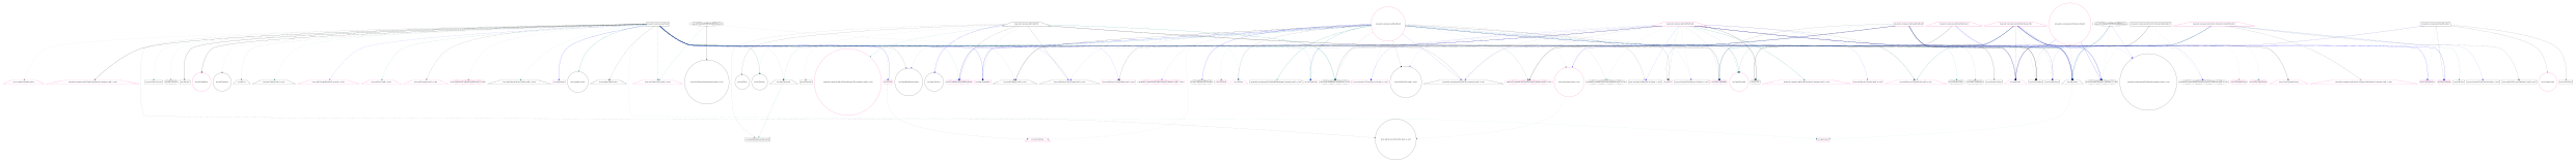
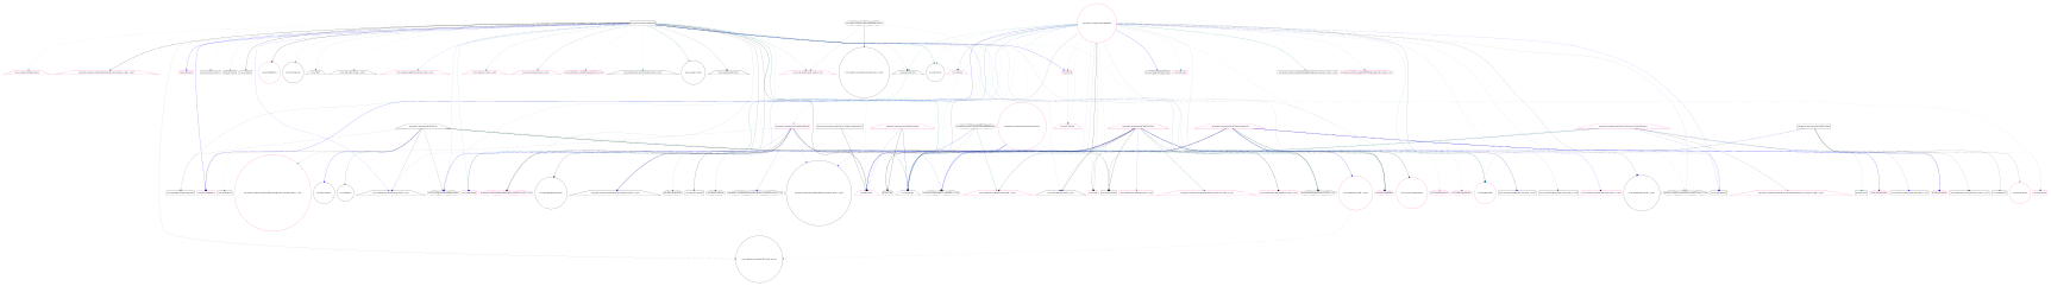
  digraph {
    fontname="Playfair Display"
    node [color=black fontname="Playfair Display" shape=note]
    edge [arrowhead=box color=gray40 fontname="Playfair Display" style=dashed]
    "org.apache.commons.mail.DataSourceResolver" [color=deeppink shape=circle]
    "java.io.IOException"
    "java.lang.Object" [color=deeppink shape=trapezium]
    "java.lang.String" [shape=trapezium]
    "javax.activation.DataSource (activation-1.1.1.jar)" [shape=cylinder]
    "org.apache.commons.mail.DefaultAuthenticator" [shape=cylinder]
    "javax.mail.Authenticator (mail-1.4.7.jar)" [color=deeppink shape=trapezium]
    "javax.mail.PasswordAuthentication (mail-1.4.7.jar)" [shape=circle]
    "org.apache.commons.mail.Email"
-   "java.io.UnsupportedEncodingException" [color=deeppink shape=cylinder]
+   "java.io.UnsupportedEncodingException" [shape=cylinder]
    "java.lang.Deprecated" [shape=trapezium]
    "java.lang.IllegalStateException" [shape=circle]
    "java.lang.Integer" [color=deeppink]
    "java.lang.StringBuffer" [color=deeppink]
    "java.lang.StringBuilder" [color=deeppink shape=cylinder]
    "java.lang.System" [color=deeppink]
    "java.lang.Throwable" [color=deeppink shape=circle]
    "java.nio.charset.Charset"
    "java.util.ArrayList" [shape=cylinder]
    "java.util.Date"
    "java.util.HashMap" [color=deeppink]
    "java.util.Iterator" [shape=circle]
    "java.util.List" [color=deeppink shape=cylinder]
    "java.util.Map" [color=deeppink shape=trapezium]
    "java.util.Map$Entry" [color=deeppink shape=circle]
    "java.util.Properties" [shape=circle]
    "java.util.Set" [shape=trapezium]
    "javax.mail.Address (mail-1.4.7.jar)" [shape=trapezium]
    "javax.mail.Message$RecipientType (mail-1.4.7.jar)" [color=deeppink shape=trapezium]
    "javax.mail.MessagingException (mail-1.4.7.jar)" [shape=cylinder]
    "javax.mail.Multipart (mail-1.4.7.jar)" [shape=trapezium]
    "javax.mail.Session (mail-1.4.7.jar)" [color=deeppink shape=circle]
    "javax.mail.Store (mail-1.4.7.jar)" [color=deeppink shape=trapezium]
    "javax.mail.Transport (mail-1.4.7.jar)" [color=deeppink shape=trapezium]
    "javax.mail.internet.AddressException (mail-1.4.7.jar)" [color=deeppink shape=cylinder]
    "javax.mail.internet.InternetAddress (mail-1.4.7.jar)" [shape=trapezium]
    "javax.mail.internet.MimeMessage (mail-1.4.7.jar)" [shape=trapezium]
    "javax.mail.internet.MimeMultipart (mail-1.4.7.jar)" [color=deeppink]
    "javax.mail.internet.MimeUtility (mail-1.4.7.jar)" [shape=circle]
    "javax.naming.Context" [shape=circle]
    "javax.naming.InitialContext" [shape=trapezium]
    "javax.naming.NamingException" [color=deeppink shape=trapezium]
    "org.apache.commons.mail.DefaultAuthenticator (commons-email-1.3.3.jar)" [color=deeppink shape=trapezium]
    "org.apache.commons.mail.EmailException (commons-email-1.3.3.jar)" [color=deeppink shape=cylinder]
    "org.apache.commons.mail.EmailUtils (commons-email-1.3.3.jar)" [shape=trapezium]
    "java.lang.IllegalArgumentException"
    "java.util.Collection" [color=deeppink shape=trapezium]
    "org.apache.commons.mail.EmailAttachment" [color=deeppink shape=trapezium]
    "java.net.URL" [shape=cylinder]
    "org.apache.commons.mail.EmailException"
    "java.io.OutputStream" [color=deeppink shape=cylinder]
    "java.io.PrintStream" [color=deeppink shape=circle]
    "java.io.PrintWriter"
    "java.lang.Exception" [color=deeppink shape=cylinder]
    "org.apache.commons.mail.EmailUtils" [shape=trapezium]
    "java.io.File" [color=deeppink]
    "java.lang.Character" [shape=circle]
    "java.util.BitSet" [shape=circle]
    "java.util.Random"
    "org.apache.commons.mail.util.MimeMessageUtils (commons-email-1.3.3.jar)" [color=deeppink shape=circle]
    "org.apache.commons.mail.HtmlEmail" [color=deeppink shape=circle]
    "java.io.InputStream"
    "java.net.MalformedURLException" [shape=cylinder]
    "java.util.Locale" [color=deeppink shape=cylinder]
    "javax.activation.DataHandler (activation-1.1.1.jar)"
    "javax.activation.FileDataSource (activation-1.1.1.jar)"
    "javax.activation.URLDataSource (activation-1.1.1.jar)" [color=deeppink]
    "javax.mail.BodyPart (mail-1.4.7.jar)" [shape=circle]
    "javax.mail.internet.MimeBodyPart (mail-1.4.7.jar)" [color=deeppink shape=trapezium]
    "org.apache.commons.mail.Email (commons-email-1.3.3.jar)" [shape=cylinder]
    "org.apache.commons.mail.HtmlEmail$InlineImage (commons-email-1.3.3.jar)"
    "org.apache.commons.mail.MultiPartEmail (commons-email-1.3.3.jar)" [color=deeppink shape=cylinder]
    "org.apache.commons.mail.HtmlEmail$InlineImage" [shape=cylinder]
    "org.apache.commons.mail.HtmlEmail (commons-email-1.3.3.jar)" [shape=circle]
    "org.apache.commons.mail.ImageHtmlEmail" [color=deeppink]
    "java.lang.CharSequence" [shape=cylinder]
    "java.util.regex.Matcher"
    "java.util.regex.Pattern" [shape=cylinder]
    "org.apache.commons.mail.DataSourceResolver (commons-email-1.3.3.jar)" [shape=cylinder]
    "org.apache.commons.mail.MultiPartEmail" [color=deeppink shape=trapezium]
    "javax.mail.internet.MimePart (mail-1.4.7.jar)" [color=deeppink]
    "org.apache.commons.mail.EmailAttachment (commons-email-1.3.3.jar)" [color=deeppink shape=trapezium]
    "org.apache.commons.mail.resolver.DataSourceBaseResolver"
    "org.apache.commons.mail.resolver.DataSourceClassPathResolver" [color=deeppink shape=trapezium]
    "java.lang.Class"
    "javax.activation.FileTypeMap (activation-1.1.1.jar)"
    "javax.mail.util.ByteArrayDataSource (mail-1.4.7.jar)"
    "org.apache.commons.mail.resolver.DataSourceBaseResolver (commons-email-1.3.3.jar)" [color=deeppink shape=trapezium]
    "org.apache.commons.mail.util.MimeMessageUtils" [color=deeppink shape=trapezium]
-   "java.io.ByteArrayInputStream" [color=deeppink shape=trapezium]
+   "java.io.ByteArrayInputStream" [color=deeppink shape=circle]
    "java.io.FileInputStream" [color=deeppink shape=cylinder]
    "java.io.FileOutputStream" [color=deeppink shape=cylinder]
    "org.apache.commons.mail.DataSourceResolver" -> "java.io.IOException" [arrowhead=normal color=teal style=dotted]
    "org.apache.commons.mail.DataSourceResolver" -> "java.lang.Object" [color=blue style=solid]
    "org.apache.commons.mail.DataSourceResolver" -> "java.lang.String"
    "org.apache.commons.mail.DataSourceResolver" -> "javax.activation.DataSource (activation-1.1.1.jar)" [arrowhead=normal color=blue style=solid]
    "org.apache.commons.mail.DefaultAuthenticator" -> "java.lang.String" [arrowhead=normal style=dotted]
    "org.apache.commons.mail.DefaultAuthenticator" -> "javax.mail.Authenticator (mail-1.4.7.jar)" [color=teal]
    "org.apache.commons.mail.DefaultAuthenticator" -> "javax.mail.PasswordAuthentication (mail-1.4.7.jar)" [arrowhead=normal color=black style=solid]
    "org.apache.commons.mail.Email" -> "java.lang.Object" [arrowhead=normal color=black style=solid]
    "org.apache.commons.mail.Email" -> "java.lang.String" [arrowhead=normal color=teal style=solid]
    "org.apache.commons.mail.Email" -> "javax.mail.Authenticator (mail-1.4.7.jar)" [color=teal]
    "org.apache.commons.mail.Email" -> "java.io.UnsupportedEncodingException" [color=teal]
    "org.apache.commons.mail.Email" -> "java.lang.Deprecated" [color=black style=dotted]
    "org.apache.commons.mail.Email" -> "java.lang.IllegalStateException" [style=solid]
    "org.apache.commons.mail.Email" -> "java.lang.Integer" [color=blue style=solid]
    "org.apache.commons.mail.Email" -> "java.lang.StringBuffer" [color=blue style=solid]
    "org.apache.commons.mail.Email" -> "java.lang.StringBuilder"
    "org.apache.commons.mail.Email" -> "java.lang.System" [color=teal style=dotted]
    "org.apache.commons.mail.Email" -> "java.lang.Throwable"
    "org.apache.commons.mail.Email" -> "java.nio.charset.Charset" [color=teal style=dotted]
    "org.apache.commons.mail.Email" -> "java.util.ArrayList" [arrowhead=normal style=dotted]
    "org.apache.commons.mail.Email" -> "java.util.Date" [arrowhead=normal color=black style=solid]
    "org.apache.commons.mail.Email" -> "java.util.HashMap" [color=teal]
    "org.apache.commons.mail.Email" -> "java.util.Iterator" [color=teal style=solid]
    "org.apache.commons.mail.Email" -> "java.util.List" [arrowhead=normal color=blue style=solid]
    "org.apache.commons.mail.Email" -> "java.util.Map" [arrowhead=normal color=teal style=dotted]
    "org.apache.commons.mail.Email" -> "java.util.Map$Entry" [color=black style=solid]
    "org.apache.commons.mail.Email" -> "java.util.Properties" [style=dotted]
    "org.apache.commons.mail.Email" -> "java.util.Set" [arrowhead=normal color=black style=dotted]
    "org.apache.commons.mail.Email" -> "javax.mail.Address (mail-1.4.7.jar)" [color=teal style=dotted]
    "org.apache.commons.mail.Email" -> "javax.mail.Message$RecipientType (mail-1.4.7.jar)" [arrowhead=normal color=blue]
    "org.apache.commons.mail.Email" -> "javax.mail.MessagingException (mail-1.4.7.jar)" [color=teal]
    "org.apache.commons.mail.Email" -> "javax.mail.Multipart (mail-1.4.7.jar)" [color=blue style=dotted]
    "org.apache.commons.mail.Email" -> "javax.mail.Session (mail-1.4.7.jar)" [style=dotted]
    "org.apache.commons.mail.Email" -> "javax.mail.Store (mail-1.4.7.jar)" [color=teal]
    "org.apache.commons.mail.Email" -> "javax.mail.Transport (mail-1.4.7.jar)" [arrowhead=normal color=black]
    "org.apache.commons.mail.Email" -> "javax.mail.internet.AddressException (mail-1.4.7.jar)" [style=dotted]
    "org.apache.commons.mail.Email" -> "javax.mail.internet.InternetAddress (mail-1.4.7.jar)" [color=teal style=dotted]
    "org.apache.commons.mail.Email" -> "javax.mail.internet.MimeMessage (mail-1.4.7.jar)" [arrowhead=normal color=blue]
    "org.apache.commons.mail.Email" -> "javax.mail.internet.MimeMultipart (mail-1.4.7.jar)" [color=blue]
    "org.apache.commons.mail.Email" -> "javax.mail.internet.MimeUtility (mail-1.4.7.jar)"
    "org.apache.commons.mail.Email" -> "javax.naming.Context" [arrowhead=normal color=teal style=solid]
    "org.apache.commons.mail.Email" -> "javax.naming.InitialContext" [color=black]
    "org.apache.commons.mail.Email" -> "javax.naming.NamingException" [style=dotted]
    "org.apache.commons.mail.Email" -> "org.apache.commons.mail.DefaultAuthenticator (commons-email-1.3.3.jar)" [arrowhead=normal color=black style=solid]
    "org.apache.commons.mail.Email" -> "org.apache.commons.mail.EmailException (commons-email-1.3.3.jar)"
    "org.apache.commons.mail.Email" -> "org.apache.commons.mail.EmailUtils (commons-email-1.3.3.jar)" [arrowhead=normal style=solid]
    "java.lang.Deprecated" -> "java.lang.IllegalArgumentException" [arrowhead=normal color=teal]
    "java.util.List" -> "java.util.Collection" [arrowhead=normal color=black style=dotted]
    "javax.mail.Session (mail-1.4.7.jar)" -> "javax.mail.internet.MimeUtility (mail-1.4.7.jar)" [style=dotted]
    "org.apache.commons.mail.EmailAttachment" -> "java.lang.Object" [color=blue]
    "org.apache.commons.mail.EmailAttachment" -> "java.lang.String" [arrowhead=normal color=blue style=solid]
    "org.apache.commons.mail.EmailAttachment" -> "java.net.URL" [arrowhead=normal color=black style=solid]
    "org.apache.commons.mail.EmailException" -> "java.lang.String" [color=blue]
-   "java.lang.String" -> "java.lang.System" [arrowhead=normal color=teal style=dotted]
+   "org.apache.commons.mail.EmailException" -> "java.lang.System" [arrowhead=normal color=teal style=dotted]
    "org.apache.commons.mail.EmailException" -> "java.lang.Throwable" [arrowhead=normal]
    "org.apache.commons.mail.EmailException" -> "java.io.OutputStream" [arrowhead=normal color=teal style=dotted]
    "org.apache.commons.mail.EmailException" -> "java.io.PrintStream" [arrowhead=normal style=solid]
    "org.apache.commons.mail.EmailException" -> "java.io.PrintWriter" [style=solid]
    "org.apache.commons.mail.EmailException" -> "java.lang.Exception" [color=black]
    "org.apache.commons.mail.EmailUtils" -> "java.io.IOException" [color=black]
    "org.apache.commons.mail.EmailUtils" -> "java.lang.Object" [style=dotted]
    "org.apache.commons.mail.EmailUtils" -> "java.io.UnsupportedEncodingException" [arrowhead=normal style=solid]
    "org.apache.commons.mail.EmailUtils" -> "java.lang.StringBuffer" [arrowhead=normal color=black style=dotted]
    "org.apache.commons.mail.EmailUtils" -> "java.lang.StringBuilder" [color=black]
    "org.apache.commons.mail.EmailUtils" -> "javax.mail.MessagingException (mail-1.4.7.jar)" [arrowhead=normal color=teal style=solid]
    "org.apache.commons.mail.EmailUtils" -> "javax.mail.internet.MimeMessage (mail-1.4.7.jar)" [arrowhead=normal style=solid]
    "org.apache.commons.mail.EmailUtils" -> "java.lang.IllegalArgumentException"
    "org.apache.commons.mail.EmailUtils" -> "java.net.URL" [style=dotted]
    "org.apache.commons.mail.EmailUtils" -> "java.io.File" [color=black style=dotted]
    "org.apache.commons.mail.EmailUtils" -> "java.lang.Character" [color=blue style=solid]
    "org.apache.commons.mail.EmailUtils" -> "java.util.BitSet" [style=solid]
    "org.apache.commons.mail.EmailUtils" -> "java.util.Random" [style=dotted]
    "org.apache.commons.mail.EmailUtils" -> "org.apache.commons.mail.util.MimeMessageUtils (commons-email-1.3.3.jar)" [arrowhead=normal color=teal]
    "org.apache.commons.mail.HtmlEmail" -> "java.io.IOException" [arrowhead=normal style=dotted]
    "org.apache.commons.mail.HtmlEmail" -> "java.lang.Object" [arrowhead=normal color=teal style=dotted]
    "org.apache.commons.mail.HtmlEmail" -> "java.lang.String" [arrowhead=normal style=solid]
    "org.apache.commons.mail.HtmlEmail" -> "javax.activation.DataSource (activation-1.1.1.jar)" [color=blue style=dotted]
    "org.apache.commons.mail.HtmlEmail" -> "java.io.UnsupportedEncodingException" [arrowhead=normal color=blue style=dotted]
    "org.apache.commons.mail.HtmlEmail" -> "java.lang.Deprecated" [color=teal]
    "org.apache.commons.mail.HtmlEmail" -> "java.lang.StringBuffer" [arrowhead=normal color=blue style=solid]
    "org.apache.commons.mail.HtmlEmail" -> "java.lang.StringBuilder" [color=teal style=dotted]
    "org.apache.commons.mail.HtmlEmail" -> "java.lang.Throwable" [color=teal]
    "org.apache.commons.mail.HtmlEmail" -> "java.util.HashMap" [color=teal style=solid]
    "org.apache.commons.mail.HtmlEmail" -> "java.util.Iterator" [arrowhead=normal color=teal style=dotted]
    "org.apache.commons.mail.HtmlEmail" -> "java.util.List" [color=teal style=dotted]
    "org.apache.commons.mail.HtmlEmail" -> "java.util.Map" [arrowhead=normal color=black]
    "org.apache.commons.mail.HtmlEmail" -> "javax.mail.MessagingException (mail-1.4.7.jar)" [arrowhead=normal]
    "org.apache.commons.mail.HtmlEmail" -> "javax.mail.Multipart (mail-1.4.7.jar)" [color=black style=solid]
    "org.apache.commons.mail.HtmlEmail" -> "javax.mail.internet.MimeMultipart (mail-1.4.7.jar)"
    "org.apache.commons.mail.HtmlEmail" -> "org.apache.commons.mail.EmailException (commons-email-1.3.3.jar)" [arrowhead=normal color=teal style=dotted]
    "org.apache.commons.mail.HtmlEmail" -> "org.apache.commons.mail.EmailUtils (commons-email-1.3.3.jar)" [arrowhead=normal color=blue]
    "org.apache.commons.mail.HtmlEmail" -> "java.util.Collection" [arrowhead=normal style=dotted]
    "org.apache.commons.mail.HtmlEmail" -> "java.net.URL" [arrowhead=normal color=teal style=dotted]
    "org.apache.commons.mail.HtmlEmail" -> "java.io.File" [arrowhead=normal]
    "org.apache.commons.mail.HtmlEmail" -> "java.io.InputStream" [color=blue]
    "org.apache.commons.mail.HtmlEmail" -> "java.net.MalformedURLException" [arrowhead=normal color=blue style=solid]
    "org.apache.commons.mail.HtmlEmail" -> "java.util.Locale" [color=teal style=dotted]
    "org.apache.commons.mail.HtmlEmail" -> "javax.activation.DataHandler (activation-1.1.1.jar)" [arrowhead=normal style=solid]
    "org.apache.commons.mail.HtmlEmail" -> "javax.activation.FileDataSource (activation-1.1.1.jar)" [arrowhead=normal color=blue style=dotted]
    "org.apache.commons.mail.HtmlEmail" -> "javax.activation.URLDataSource (activation-1.1.1.jar)" [color=blue style=dotted]
    "org.apache.commons.mail.HtmlEmail" -> "javax.mail.BodyPart (mail-1.4.7.jar)" [color=black]
    "org.apache.commons.mail.HtmlEmail" -> "javax.mail.internet.MimeBodyPart (mail-1.4.7.jar)" [arrowhead=normal color=teal]
    "org.apache.commons.mail.HtmlEmail" -> "org.apache.commons.mail.Email (commons-email-1.3.3.jar)" [arrowhead=normal]
    "org.apache.commons.mail.HtmlEmail" -> "org.apache.commons.mail.HtmlEmail$InlineImage (commons-email-1.3.3.jar)" [arrowhead=normal color=teal style=solid]
    "org.apache.commons.mail.HtmlEmail" -> "org.apache.commons.mail.MultiPartEmail (commons-email-1.3.3.jar)" [arrowhead=normal color=blue style=dotted]
    "org.apache.commons.mail.HtmlEmail$InlineImage" -> "java.lang.Object" [arrowhead=normal color=blue]
    "org.apache.commons.mail.HtmlEmail$InlineImage" -> "java.lang.String" [arrowhead=normal color=teal]
    "org.apache.commons.mail.HtmlEmail$InlineImage" -> "javax.activation.DataSource (activation-1.1.1.jar)" [style=dotted]
    "org.apache.commons.mail.HtmlEmail$InlineImage" -> "javax.mail.internet.MimeBodyPart (mail-1.4.7.jar)" [arrowhead=normal color=teal style=solid]
    "org.apache.commons.mail.HtmlEmail$InlineImage" -> "org.apache.commons.mail.HtmlEmail (commons-email-1.3.3.jar)" [arrowhead=normal color=blue]
    "org.apache.commons.mail.ImageHtmlEmail" -> "java.io.IOException" [color=black style=dotted]
    "org.apache.commons.mail.ImageHtmlEmail" -> "java.lang.Object" [color=blue style=dotted]
    "org.apache.commons.mail.ImageHtmlEmail" -> "java.lang.String" [arrowhead=normal color=blue]
    "org.apache.commons.mail.ImageHtmlEmail" -> "javax.activation.DataSource (activation-1.1.1.jar)" [color=black]
    "org.apache.commons.mail.ImageHtmlEmail" -> "java.lang.StringBuffer" [color=black style=dotted]
    "org.apache.commons.mail.ImageHtmlEmail" -> "java.lang.StringBuilder" [style=solid]
    "org.apache.commons.mail.ImageHtmlEmail" -> "java.lang.Throwable" [arrowhead=normal color=teal style=dotted]
    "org.apache.commons.mail.ImageHtmlEmail" -> "java.util.HashMap" [color=blue]
-   "org.apache.commons.mail.ImageHtmlEmail" -> "java.util.Map" [arrowhead=normal color=teal style=dotted]
+   "java.util.Map" -> "org.apache.commons.mail.ImageHtmlEmail" [arrowhead=normal color=teal style=dotted]
    "org.apache.commons.mail.ImageHtmlEmail" -> "org.apache.commons.mail.EmailException (commons-email-1.3.3.jar)" [color=black style=solid]
    "org.apache.commons.mail.ImageHtmlEmail" -> "org.apache.commons.mail.EmailUtils (commons-email-1.3.3.jar)" [arrowhead=normal color=blue]
    "org.apache.commons.mail.ImageHtmlEmail" -> "org.apache.commons.mail.HtmlEmail (commons-email-1.3.3.jar)" [arrowhead=normal color=blue style=dotted]
    "org.apache.commons.mail.ImageHtmlEmail" -> "java.lang.CharSequence"
    "org.apache.commons.mail.ImageHtmlEmail" -> "java.util.regex.Matcher" [arrowhead=normal color=black style=solid]
    "org.apache.commons.mail.ImageHtmlEmail" -> "java.util.regex.Pattern" [color=teal]
    "org.apache.commons.mail.ImageHtmlEmail" -> "org.apache.commons.mail.DataSourceResolver (commons-email-1.3.3.jar)" [color=blue]
    "org.apache.commons.mail.MultiPartEmail" -> "java.io.IOException" [color=black style=solid]
    "org.apache.commons.mail.MultiPartEmail" -> "java.lang.Object" [color=blue style=dotted]
    "org.apache.commons.mail.MultiPartEmail" -> "java.lang.String" [arrowhead=normal color=black style=dotted]
    "org.apache.commons.mail.MultiPartEmail" -> "javax.activation.DataSource (activation-1.1.1.jar)" [arrowhead=normal color=blue style=solid]
    "org.apache.commons.mail.MultiPartEmail" -> "java.io.UnsupportedEncodingException" [color=blue style=solid]
    "org.apache.commons.mail.MultiPartEmail" -> "java.lang.IllegalStateException" [arrowhead=normal color=blue style=dotted]
    "org.apache.commons.mail.MultiPartEmail" -> "java.lang.StringBuilder" [arrowhead=normal]
    "org.apache.commons.mail.MultiPartEmail" -> "java.lang.Throwable" [color=teal]
    "org.apache.commons.mail.MultiPartEmail" -> "javax.mail.MessagingException (mail-1.4.7.jar)" [color=black style=dotted]
    "org.apache.commons.mail.MultiPartEmail" -> "javax.mail.Multipart (mail-1.4.7.jar)"
    "org.apache.commons.mail.MultiPartEmail" -> "javax.mail.internet.MimeMultipart (mail-1.4.7.jar)" [color=black]
    "org.apache.commons.mail.MultiPartEmail" -> "org.apache.commons.mail.EmailException (commons-email-1.3.3.jar)"
    "org.apache.commons.mail.MultiPartEmail" -> "org.apache.commons.mail.EmailUtils (commons-email-1.3.3.jar)" [arrowhead=normal]
    "org.apache.commons.mail.MultiPartEmail" -> "java.net.URL" [arrowhead=normal color=black style=solid]
    "org.apache.commons.mail.MultiPartEmail" -> "java.io.File" [arrowhead=normal color=teal]
    "org.apache.commons.mail.MultiPartEmail" -> "java.io.InputStream" [arrowhead=normal color=black style=dotted]
    "org.apache.commons.mail.MultiPartEmail" -> "javax.activation.DataHandler (activation-1.1.1.jar)" [color=blue]
    "org.apache.commons.mail.MultiPartEmail" -> "javax.activation.FileDataSource (activation-1.1.1.jar)" [arrowhead=normal style=dotted]
    "org.apache.commons.mail.MultiPartEmail" -> "javax.activation.URLDataSource (activation-1.1.1.jar)" [color=blue]
    "org.apache.commons.mail.MultiPartEmail" -> "javax.mail.BodyPart (mail-1.4.7.jar)" [arrowhead=normal color=blue style=dotted]
    "org.apache.commons.mail.MultiPartEmail" -> "javax.mail.internet.MimeBodyPart (mail-1.4.7.jar)" [color=black]
    "org.apache.commons.mail.MultiPartEmail" -> "org.apache.commons.mail.Email (commons-email-1.3.3.jar)" [arrowhead=normal color=teal style=dotted]
    "org.apache.commons.mail.MultiPartEmail" -> "javax.mail.internet.MimePart (mail-1.4.7.jar)" [arrowhead=normal color=blue]
    "org.apache.commons.mail.MultiPartEmail" -> "org.apache.commons.mail.EmailAttachment (commons-email-1.3.3.jar)" [color=teal style=solid]
    "org.apache.commons.mail.resolver.DataSourceBaseResolver" -> "java.lang.Object" [arrowhead=normal color=black style=solid]
    "org.apache.commons.mail.resolver.DataSourceBaseResolver" -> "java.lang.String" [color=black style=dotted]
    "org.apache.commons.mail.resolver.DataSourceBaseResolver" -> "org.apache.commons.mail.DataSourceResolver (commons-email-1.3.3.jar)" [arrowhead=normal style=dotted]
    "org.apache.commons.mail.resolver.DataSourceClassPathResolver" -> "java.io.IOException"
    "org.apache.commons.mail.resolver.DataSourceClassPathResolver" -> "java.lang.String" [color=teal style=solid]
    "org.apache.commons.mail.resolver.DataSourceClassPathResolver" -> "javax.activation.DataSource (activation-1.1.1.jar)" [arrowhead=normal color=teal style=dotted]
    "org.apache.commons.mail.resolver.DataSourceClassPathResolver" -> "java.lang.StringBuilder" [color=blue style=dotted]
    "org.apache.commons.mail.resolver.DataSourceClassPathResolver" -> "java.net.URL" [style=dotted]
    "org.apache.commons.mail.resolver.DataSourceClassPathResolver" -> "java.io.InputStream" [color=blue]
    "org.apache.commons.mail.resolver.DataSourceClassPathResolver" -> "java.lang.Class" [color=teal]
    "org.apache.commons.mail.resolver.DataSourceClassPathResolver" -> "javax.activation.FileTypeMap (activation-1.1.1.jar)" [color=blue]
    "org.apache.commons.mail.resolver.DataSourceClassPathResolver" -> "javax.mail.util.ByteArrayDataSource (mail-1.4.7.jar)" [color=black]
    "org.apache.commons.mail.resolver.DataSourceClassPathResolver" -> "org.apache.commons.mail.resolver.DataSourceBaseResolver (commons-email-1.3.3.jar)" [arrowhead=normal style=solid]
    "org.apache.commons.mail.util.MimeMessageUtils" -> "java.io.IOException" [arrowhead=normal color=black style=dotted]
    "org.apache.commons.mail.util.MimeMessageUtils" -> "java.lang.Object" [color=black]
    "org.apache.commons.mail.util.MimeMessageUtils" -> "java.lang.String" [arrowhead=normal color=blue style=solid]
    "org.apache.commons.mail.util.MimeMessageUtils" -> "java.lang.StringBuilder" [arrowhead=normal color=teal style=solid]
    "org.apache.commons.mail.util.MimeMessageUtils" -> "javax.mail.MessagingException (mail-1.4.7.jar)" [arrowhead=normal style=solid]
    "org.apache.commons.mail.util.MimeMessageUtils" -> "javax.mail.Session (mail-1.4.7.jar)" [arrowhead=normal color=blue style=solid]
    "org.apache.commons.mail.util.MimeMessageUtils" -> "javax.mail.internet.MimeMessage (mail-1.4.7.jar)" [color=blue style=dotted]
    "org.apache.commons.mail.util.MimeMessageUtils" -> "java.io.OutputStream" [color=blue style=solid]
    "org.apache.commons.mail.util.MimeMessageUtils" -> "java.lang.Exception" [color=blue style=solid]
    "org.apache.commons.mail.util.MimeMessageUtils" -> "java.io.File" [arrowhead=normal color=black]
    "org.apache.commons.mail.util.MimeMessageUtils" -> "java.io.InputStream"
    "org.apache.commons.mail.util.MimeMessageUtils" -> "java.io.ByteArrayInputStream" [color=black style=solid]
    "org.apache.commons.mail.util.MimeMessageUtils" -> "java.io.FileInputStream" [arrowhead=normal style=dotted]
    "org.apache.commons.mail.util.MimeMessageUtils" -> "java.io.FileOutputStream" [color=teal style=dotted]
  }
